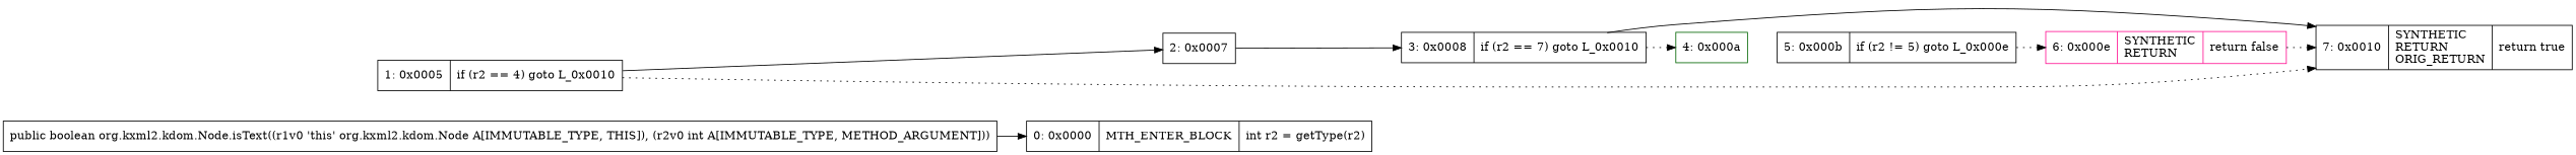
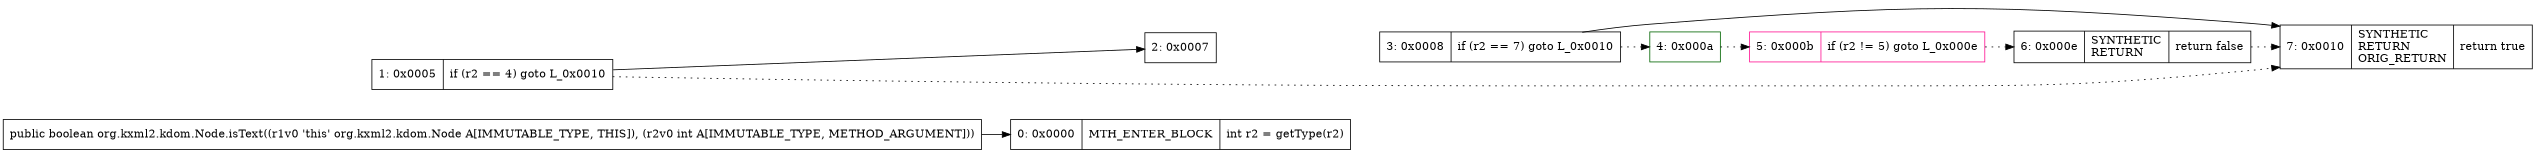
  digraph {
    rankdir=LR
    node [color=black shape=record]
    edge [style=dotted]
    n1 [label="{0\:\ 0x0000|MTH_ENTER_BLOCK\l|int r2 = getType(r2)\l}"]
    n2 [label="{1\:\ 0x0005|if (r2 == 4) goto L_0x0010\l}"]
    n3 [label="{2\:\ 0x0007}"]
    n4 [label="{7\:\ 0x0010|SYNTHETIC\lRETURN\lORIG_RETURN\l|return true\l}"]
    n5 [label="{3\:\ 0x0008|if (r2 == 7) goto L_0x0010\l}"]
    n6 [color=darkgreen label="{4\:\ 0x000a}"]
-   n7 [label="{5\:\ 0x000b|if (r2 != 5) goto L_0x000e\l}"]
-   n8 [color=deeppink label="{6\:\ 0x000e|SYNTHETIC\lRETURN\l|return false\l}"]
+   n7 [color=deeppink label="{5\:\ 0x000b|if (r2 != 5) goto L_0x000e\l}"]
+   n8 [label="{6\:\ 0x000e|SYNTHETIC\lRETURN\l|return false\l}"]
    n9 [label="{public boolean org.kxml2.kdom.Node.isText((r1v0 'this' org.kxml2.kdom.Node A[IMMUTABLE_TYPE, THIS]), (r2v0 int A[IMMUTABLE_TYPE, METHOD_ARGUMENT])) }"]
    n2 -> n3 [style=solid]
    n2 -> n4
-   n3 -> n5 [style=solid]
    n5 -> n4 [style=solid]
    n5 -> n6
+   n6 -> n7
    n7 -> n8
    n8 -> n4
    n9 -> n1 [style=solid]
  }
